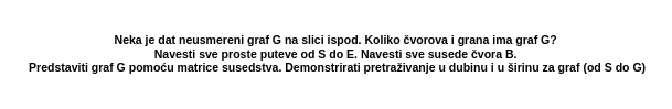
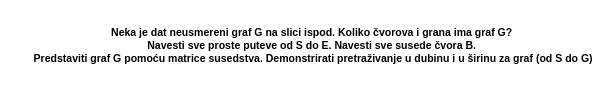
  <mxCell id="0" />
  <mxCell id="1" parent="0" />
- <mxCell id="2" value="&lt;h3&gt;Neka je dat neusmereni graf G na slici ispod. Koliko čvorova i grana ima graf G?&lt;br&gt;Navesti sve proste puteve od S do E. Navesti sve susede čvora B.&lt;br&gt;&amp;nbsp;Predstaviti graf G pomoću matrice susedstva. Demonstrirati pretraživanje u dubinu i u širinu za graf (od S do G)&lt;/h3&gt;" style="text;html=1;align=center;verticalAlign=middle;resizable=0;points=[];autosize=1;strokeColor=none;fillColor=none;" vertex="1" parent="1"><mxGeometry x="20" y="20" width="770" height="90" as="geometry" /></mxCell>
+ <mxCell id="2" value="&lt;h3&gt;Neka je dat neusmereni graf G na slici ispod. Koliko čvorova i grana ima graf G?&lt;br&gt;Navesti sve proste puteve od S do E. Navesti sve susede čvora B.&lt;br&gt;&amp;nbsp;Predstaviti graf G pomoću matrice susedstva. Demonstrirati pretraživanje u dubinu i u širinu za graf (od S do G)&lt;/h3&gt;" style="text;html=1;align=center;verticalAlign=middle;resizable=0;points=[];autosize=1;strokeColor=none;fillColor=none;" vertex="1" parent="1"><mxGeometry x="30" y="15" width="770" height="90" as="geometry" /></mxCell>
